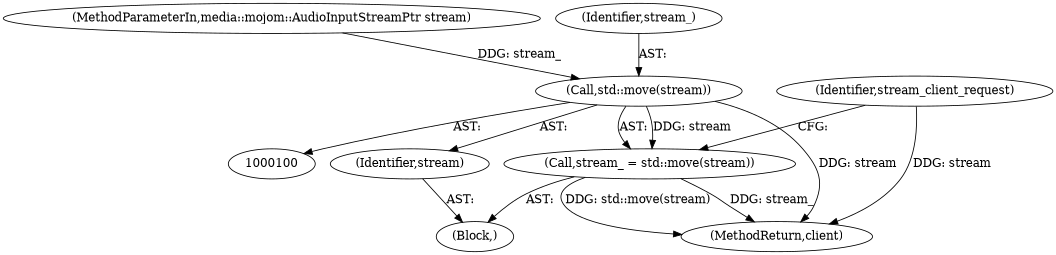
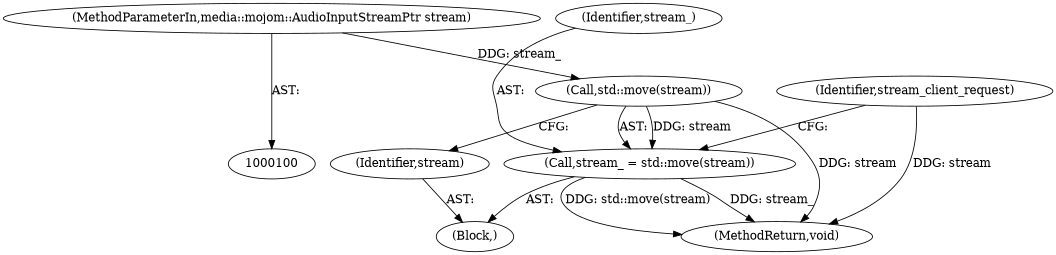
  digraph {
    n1 [label="(Call,stream_ = std::move(stream))"]
-   n2 [label="(MethodReturn,client)"]
+   n2 [label="(MethodReturn,void)"]
    n3 [label="(Block,)"]
    n4 [label="(Call,std::move(stream))"]
    n5 [label="(Identifier,stream)"]
    n6 [label="(MethodParameterIn,media::mojom::AudioInputStreamPtr stream)"]
    1000100
    n8 [label="(Identifier,stream_)"]
    n9 [label="(Identifier,stream_client_request)"]
    n1 -> n2 [label="DDG: std::move(stream)"]
    n1 -> n2 [label="DDG: stream_"]
    n1 -> n3 [label="AST: "]
    n4 -> n1 [label="AST: "]
    n4 -> n1 [label="DDG: stream"]
    n4 -> n2 [label="DDG: stream"]
-   n4 -> n5 [label="AST: "]
+   n4 -> n5 [label="CFG: "]
    n5 -> n3 [label="AST: "]
    n6 -> n4 [label="DDG: stream_"]
-   n4 -> 1000100 [label="AST: "]
-   n8 -> n4 [label="AST: "]
+   n6 -> 1000100 [label="AST: "]
+   n8 -> n1 [label="AST: "]
    n9 -> n1 [label="CFG: "]
    n9 -> n2 [label="DDG: stream"]
  }
